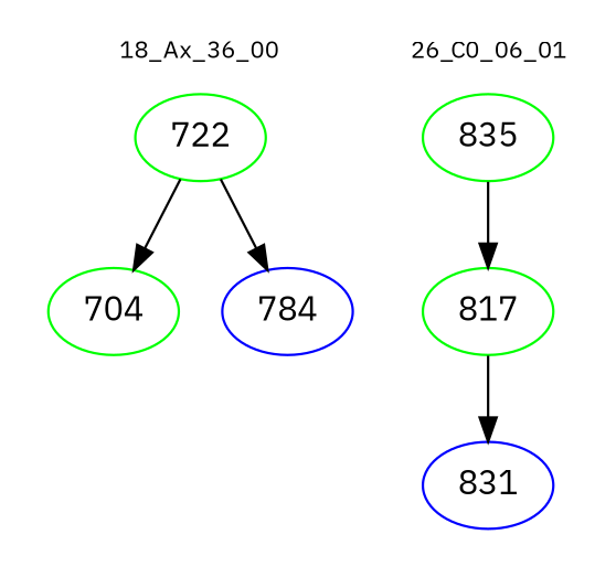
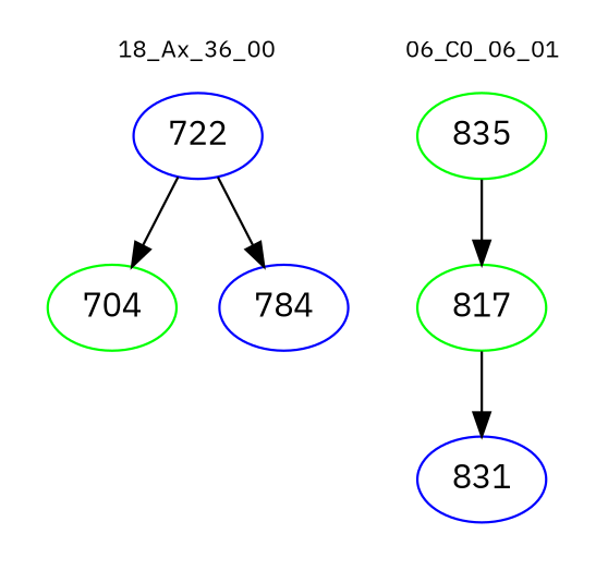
  digraph {
    fontname="IBM Plex Sans"
    node [color=green fontname="IBM Plex Sans"]
    edge [color=black fontname="IBM Plex Sans"]
-   n1 [label=722]
+   n1 [color=blue label=722]
    n2 [label=704]
    n3 [color=blue label=784]
    n4 [label=835]
    n5 [label=817]
    n6 [color=blue label=831]
    subgraph cluster_1 {
      color=white
      fontsize=10
      label="18_Ax_36_00"
      n1
      n2
      n3
    }
    subgraph cluster_2 {
      color=white
      fontsize=10
-     label="26_C0_06_01"
+     label="06_C0_06_01"
      n4
      n5
      n6
    }
    n1 -> n2
    n1 -> n3
    n4 -> n5
    n5 -> n6
  }
